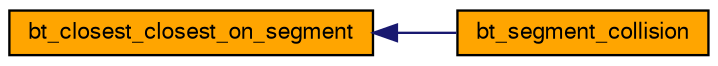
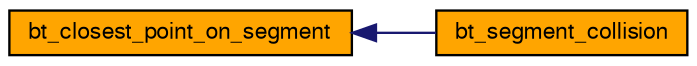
  digraph {
    rankdir=LR
    node [color=black fillcolor=orange fontname=FreeSans fontsize=10 shape=record style=filled]
-   n1 [fontcolor=black height=0.2 label=bt_closest_closest_on_segment width=0.4]
+   n1 [fontcolor=black height=0.2 label=bt_closest_point_on_segment width=0.4]
    n2 [height=0.2 label=bt_segment_collision width=0.4]
    n1 -> n2 [color=midnightblue dir=back fontname=FreeSans fontsize=10 labelfontname=FreeSans labelfontsize=10 style=solid]
  }
